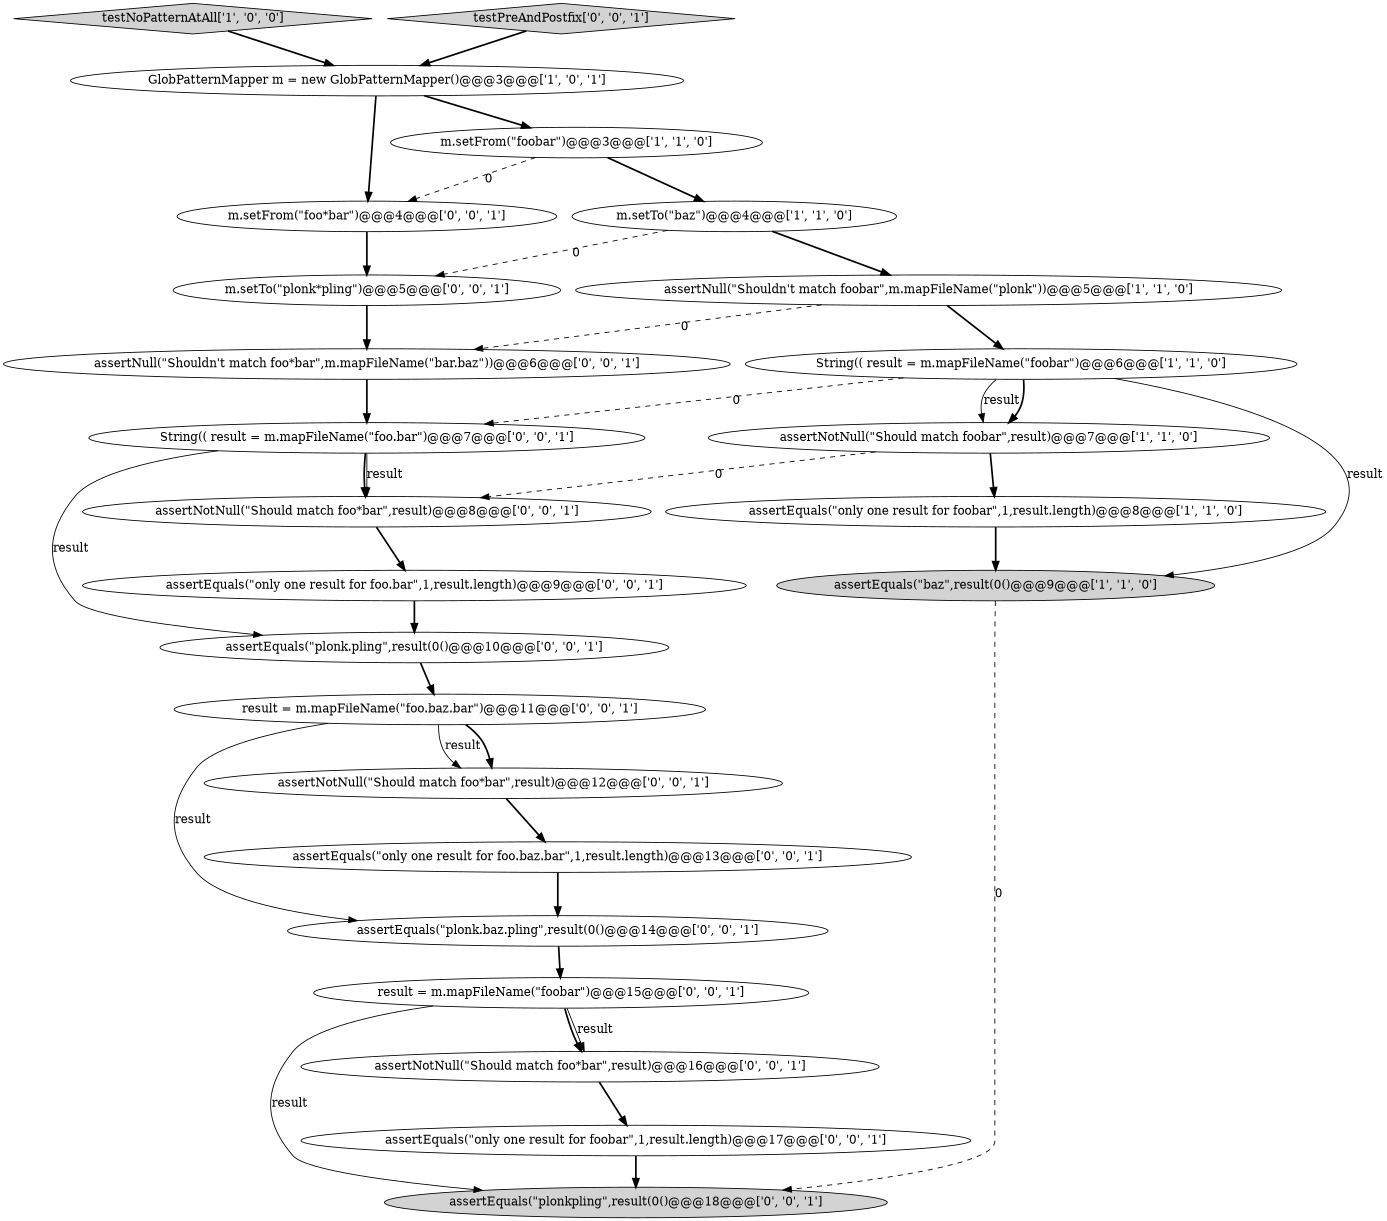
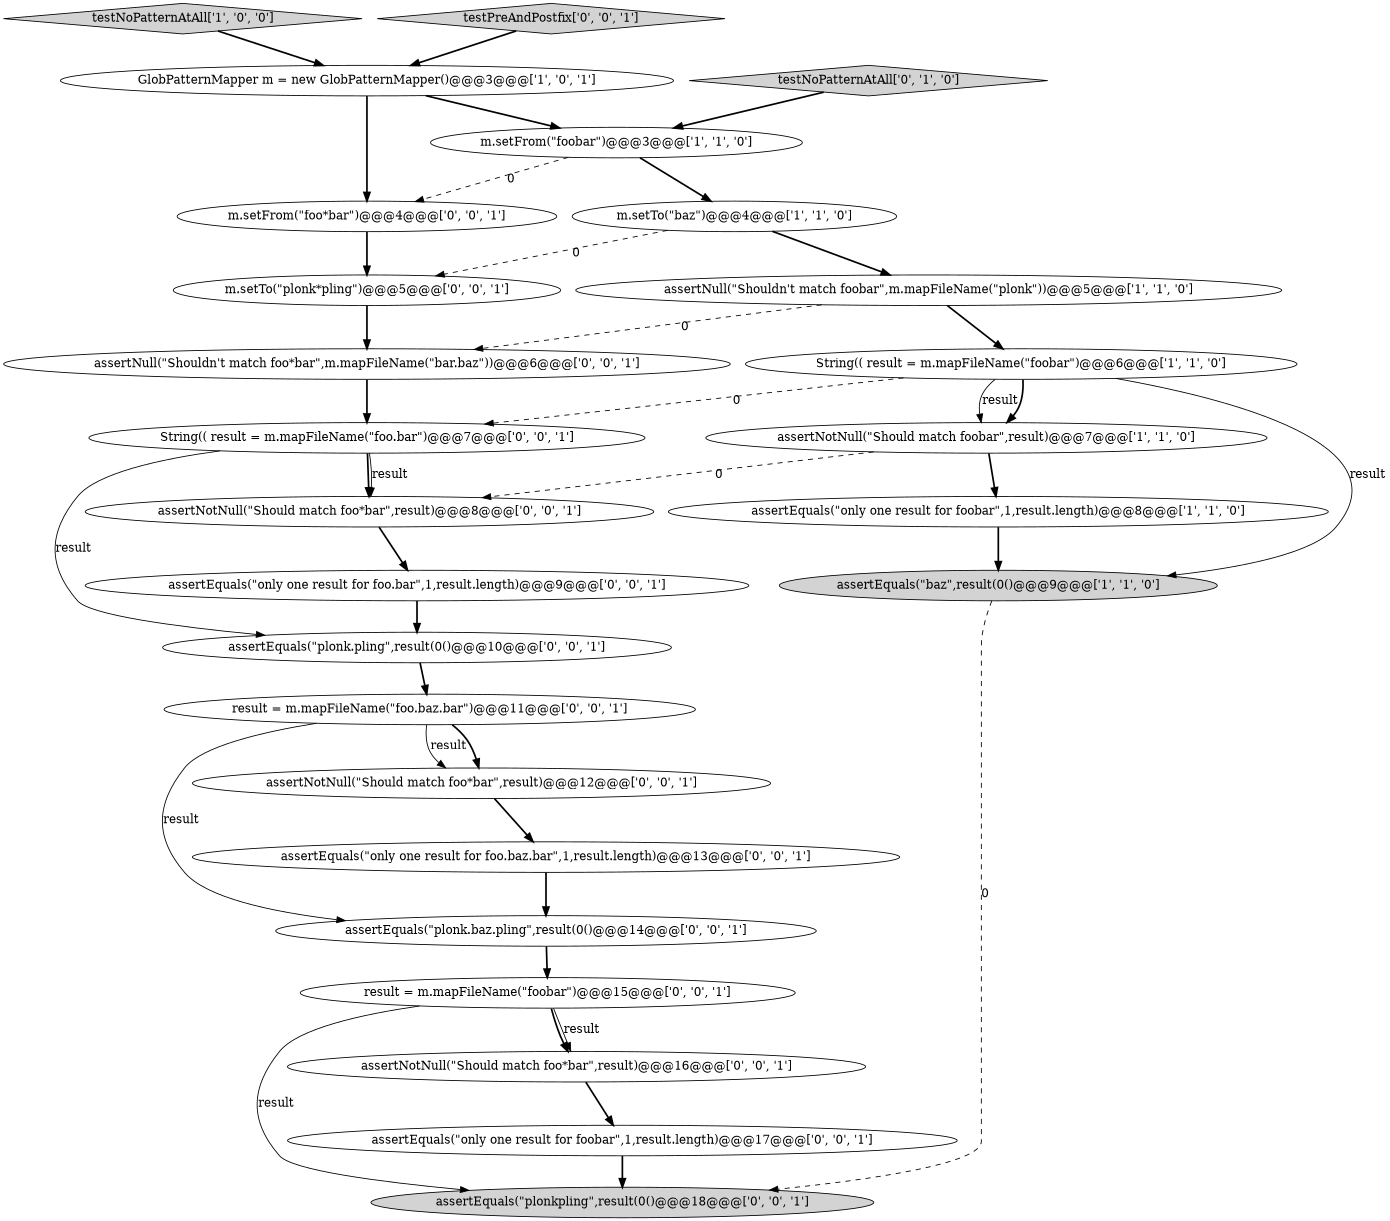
  digraph {
    node [fillcolor=white shape=ellipse style=filled]
    edge [style=bold]
    n1 [fillcolor=lightgray label="testNoPatternAtAll['1', '0', '0']" shape=diamond]
    n2 [label="GlobPatternMapper m = new GlobPatternMapper()@@@3@@@['1', '0', '1']"]
    n3 [label="assertNotNull(\"Should match foo*bar\",result)@@@16@@@['0', '0', '1']"]
    n4 [label="assertEquals(\"only one result for foobar\",1,result.length)@@@17@@@['0', '0', '1']"]
    n5 [label="assertEquals(\"only one result for foobar\",1,result.length)@@@8@@@['1', '1', '0']"]
    n6 [fillcolor=lightgray label="assertEquals(\"baz\",result(0()@@@9@@@['1', '1', '0']"]
    n7 [label="assertEquals(\"only one result for foo.bar\",1,result.length)@@@9@@@['0', '0', '1']"]
    n8 [label="assertEquals(\"plonk.pling\",result(0()@@@10@@@['0', '0', '1']"]
    n9 [fillcolor=lightgray label="assertEquals(\"plonkpling\",result(0()@@@18@@@['0', '0', '1']"]
    n10 [label="m.setTo(\"plonk*pling\")@@@5@@@['0', '0', '1']"]
    n11 [label="assertNull(\"Shouldn't match foo*bar\",m.mapFileName(\"bar.baz\"))@@@6@@@['0', '0', '1']"]
    n12 [label="assertEquals(\"plonk.baz.pling\",result(0()@@@14@@@['0', '0', '1']"]
    n13 [label="result = m.mapFileName(\"foobar\")@@@15@@@['0', '0', '1']"]
    n14 [label="assertNotNull(\"Should match foobar\",result)@@@7@@@['1', '1', '0']"]
    n15 [label="assertNotNull(\"Should match foo*bar\",result)@@@8@@@['0', '0', '1']"]
    n16 [label="String(( result = m.mapFileName(\"foo.bar\")@@@7@@@['0', '0', '1']"]
    n17 [label="result = m.mapFileName(\"foo.baz.bar\")@@@11@@@['0', '0', '1']"]
    n18 [label="assertNotNull(\"Should match foo*bar\",result)@@@12@@@['0', '0', '1']"]
    n19 [label="m.setFrom(\"foo*bar\")@@@4@@@['0', '0', '1']"]
    n20 [label="m.setFrom(\"foobar\")@@@3@@@['1', '1', '0']"]
    n21 [label="assertNull(\"Shouldn't match foobar\",m.mapFileName(\"plonk\"))@@@5@@@['1', '1', '0']"]
    n22 [label="String(( result = m.mapFileName(\"foobar\")@@@6@@@['1', '1', '0']"]
+   n23 [fillcolor=lightgray label="testNoPatternAtAll['0', '1', '0']" shape=diamond]
    n24 [label="m.setTo(\"baz\")@@@4@@@['1', '1', '0']"]
    n25 [fillcolor=lightgray label="testPreAndPostfix['0', '0', '1']" shape=diamond]
    n26 [label="assertEquals(\"only one result for foo.baz.bar\",1,result.length)@@@13@@@['0', '0', '1']"]
    n1 -> n2
    n2 -> n19
    n2 -> n20
    n3 -> n4
    n4 -> n9
    n5 -> n6
    n6 -> n9 [label=0 style=dashed]
    n7 -> n8
    n8 -> n17
    n10 -> n11
    n11 -> n16
    n12 -> n13
    n13 -> n3 [label=result style=solid]
    n13 -> n3
    n13 -> n9 [label=result style=solid]
    n14 -> n5
    n14 -> n15 [label=0 style=dashed]
    n15 -> n7
    n16 -> n8 [label=result style=solid]
    n16 -> n15
    n16 -> n15 [label=result style=solid]
    n17 -> n12 [label=result style=solid]
    n17 -> n18 [label=result style=solid]
    n17 -> n18
    n18 -> n26
    n19 -> n10
    n20 -> n19 [label=0 style=dashed]
    n20 -> n24
    n21 -> n11 [label=0 style=dashed]
    n21 -> n22
    n22 -> n6 [label=result style=solid]
    n22 -> n14 [label=result style=solid]
    n22 -> n14
    n22 -> n16 [label=0 style=dashed]
+   n23 -> n20
    n24 -> n10 [label=0 style=dashed]
    n24 -> n21
    n25 -> n2
    n26 -> n12
  }
